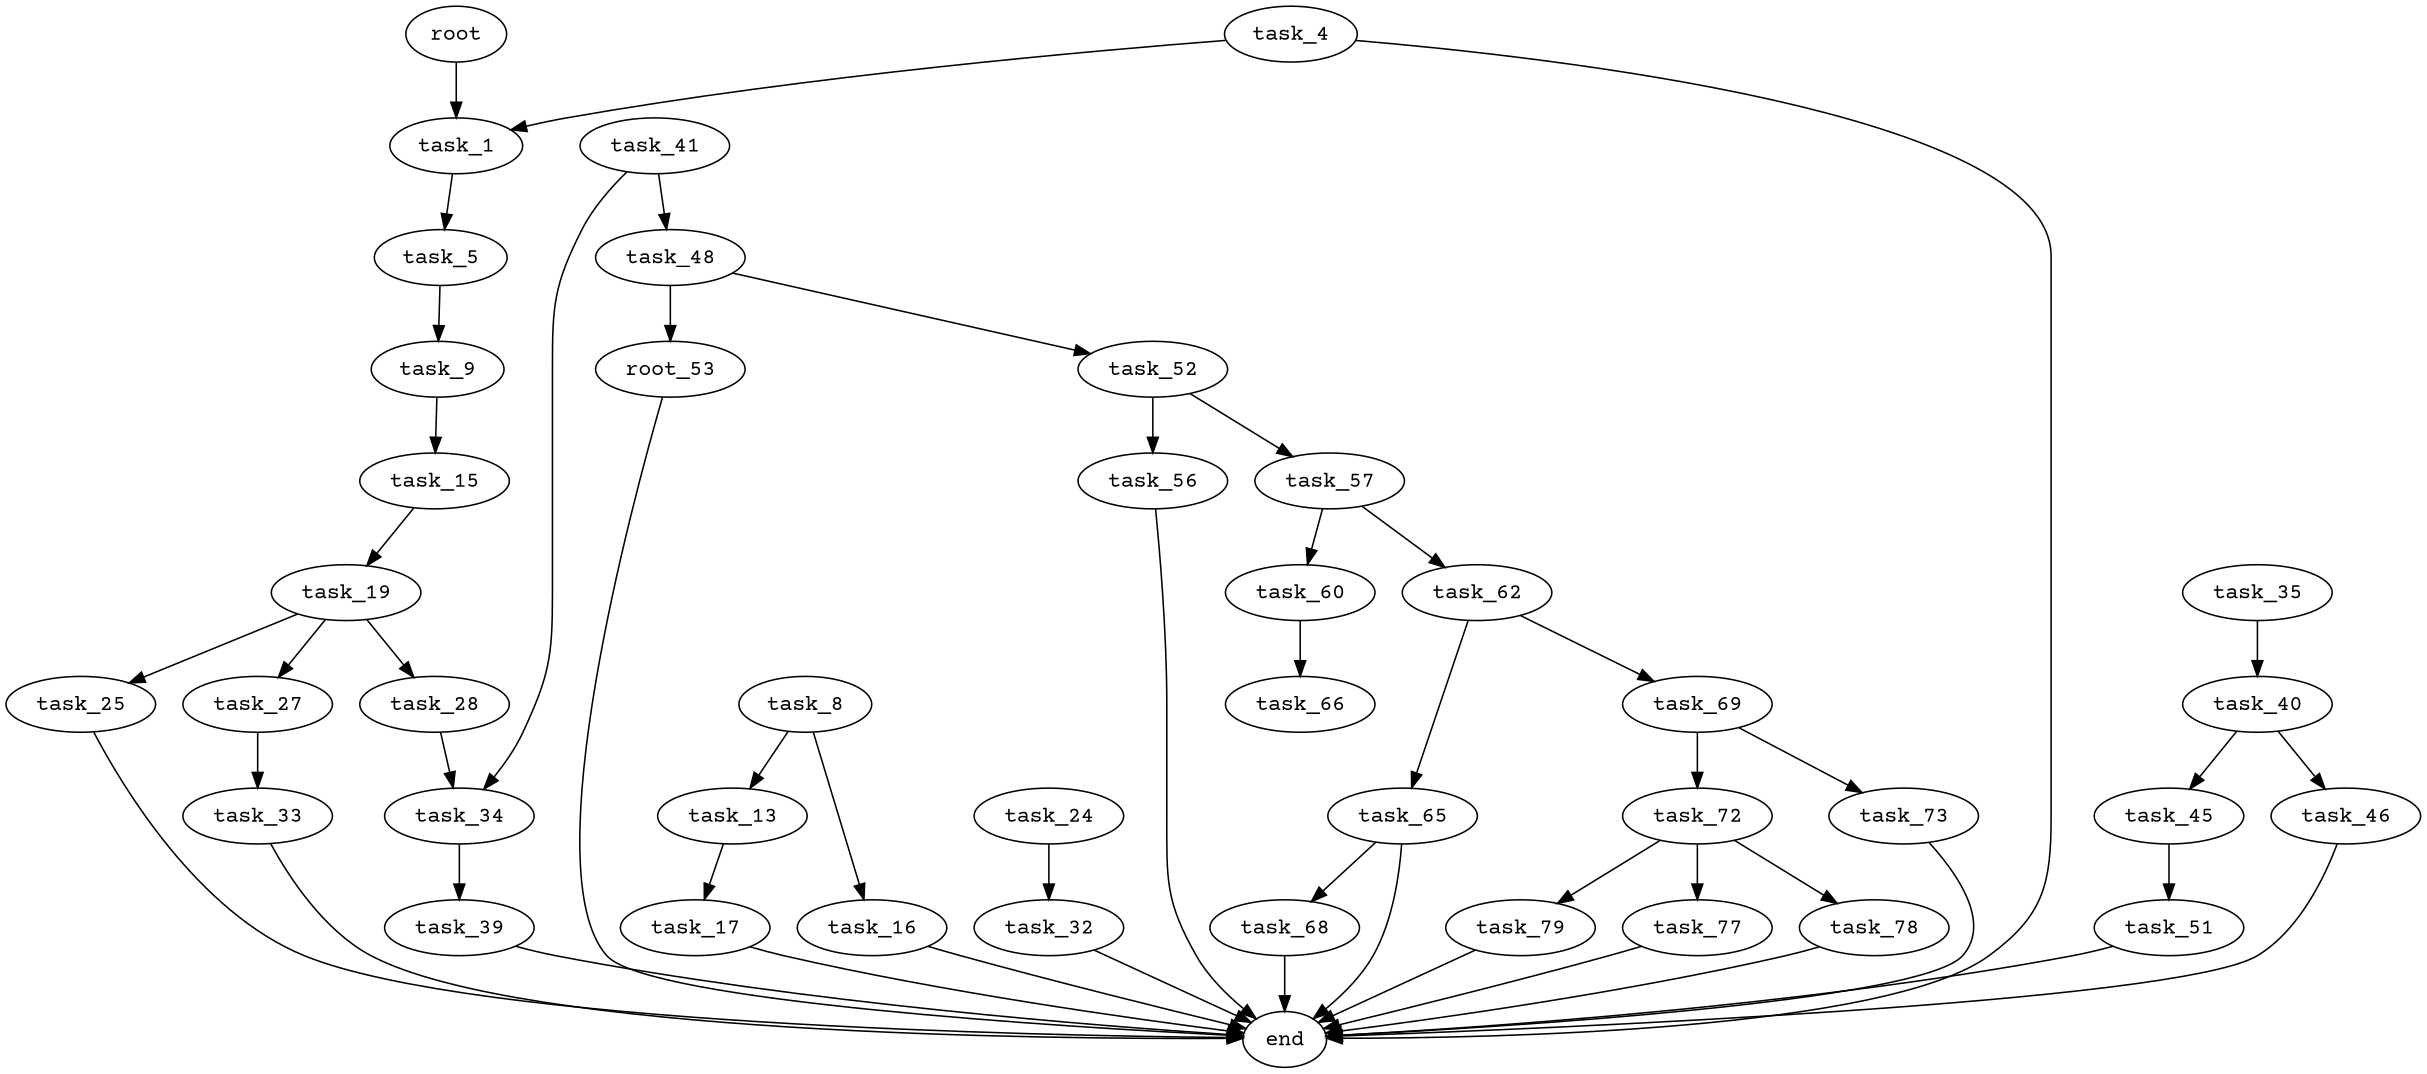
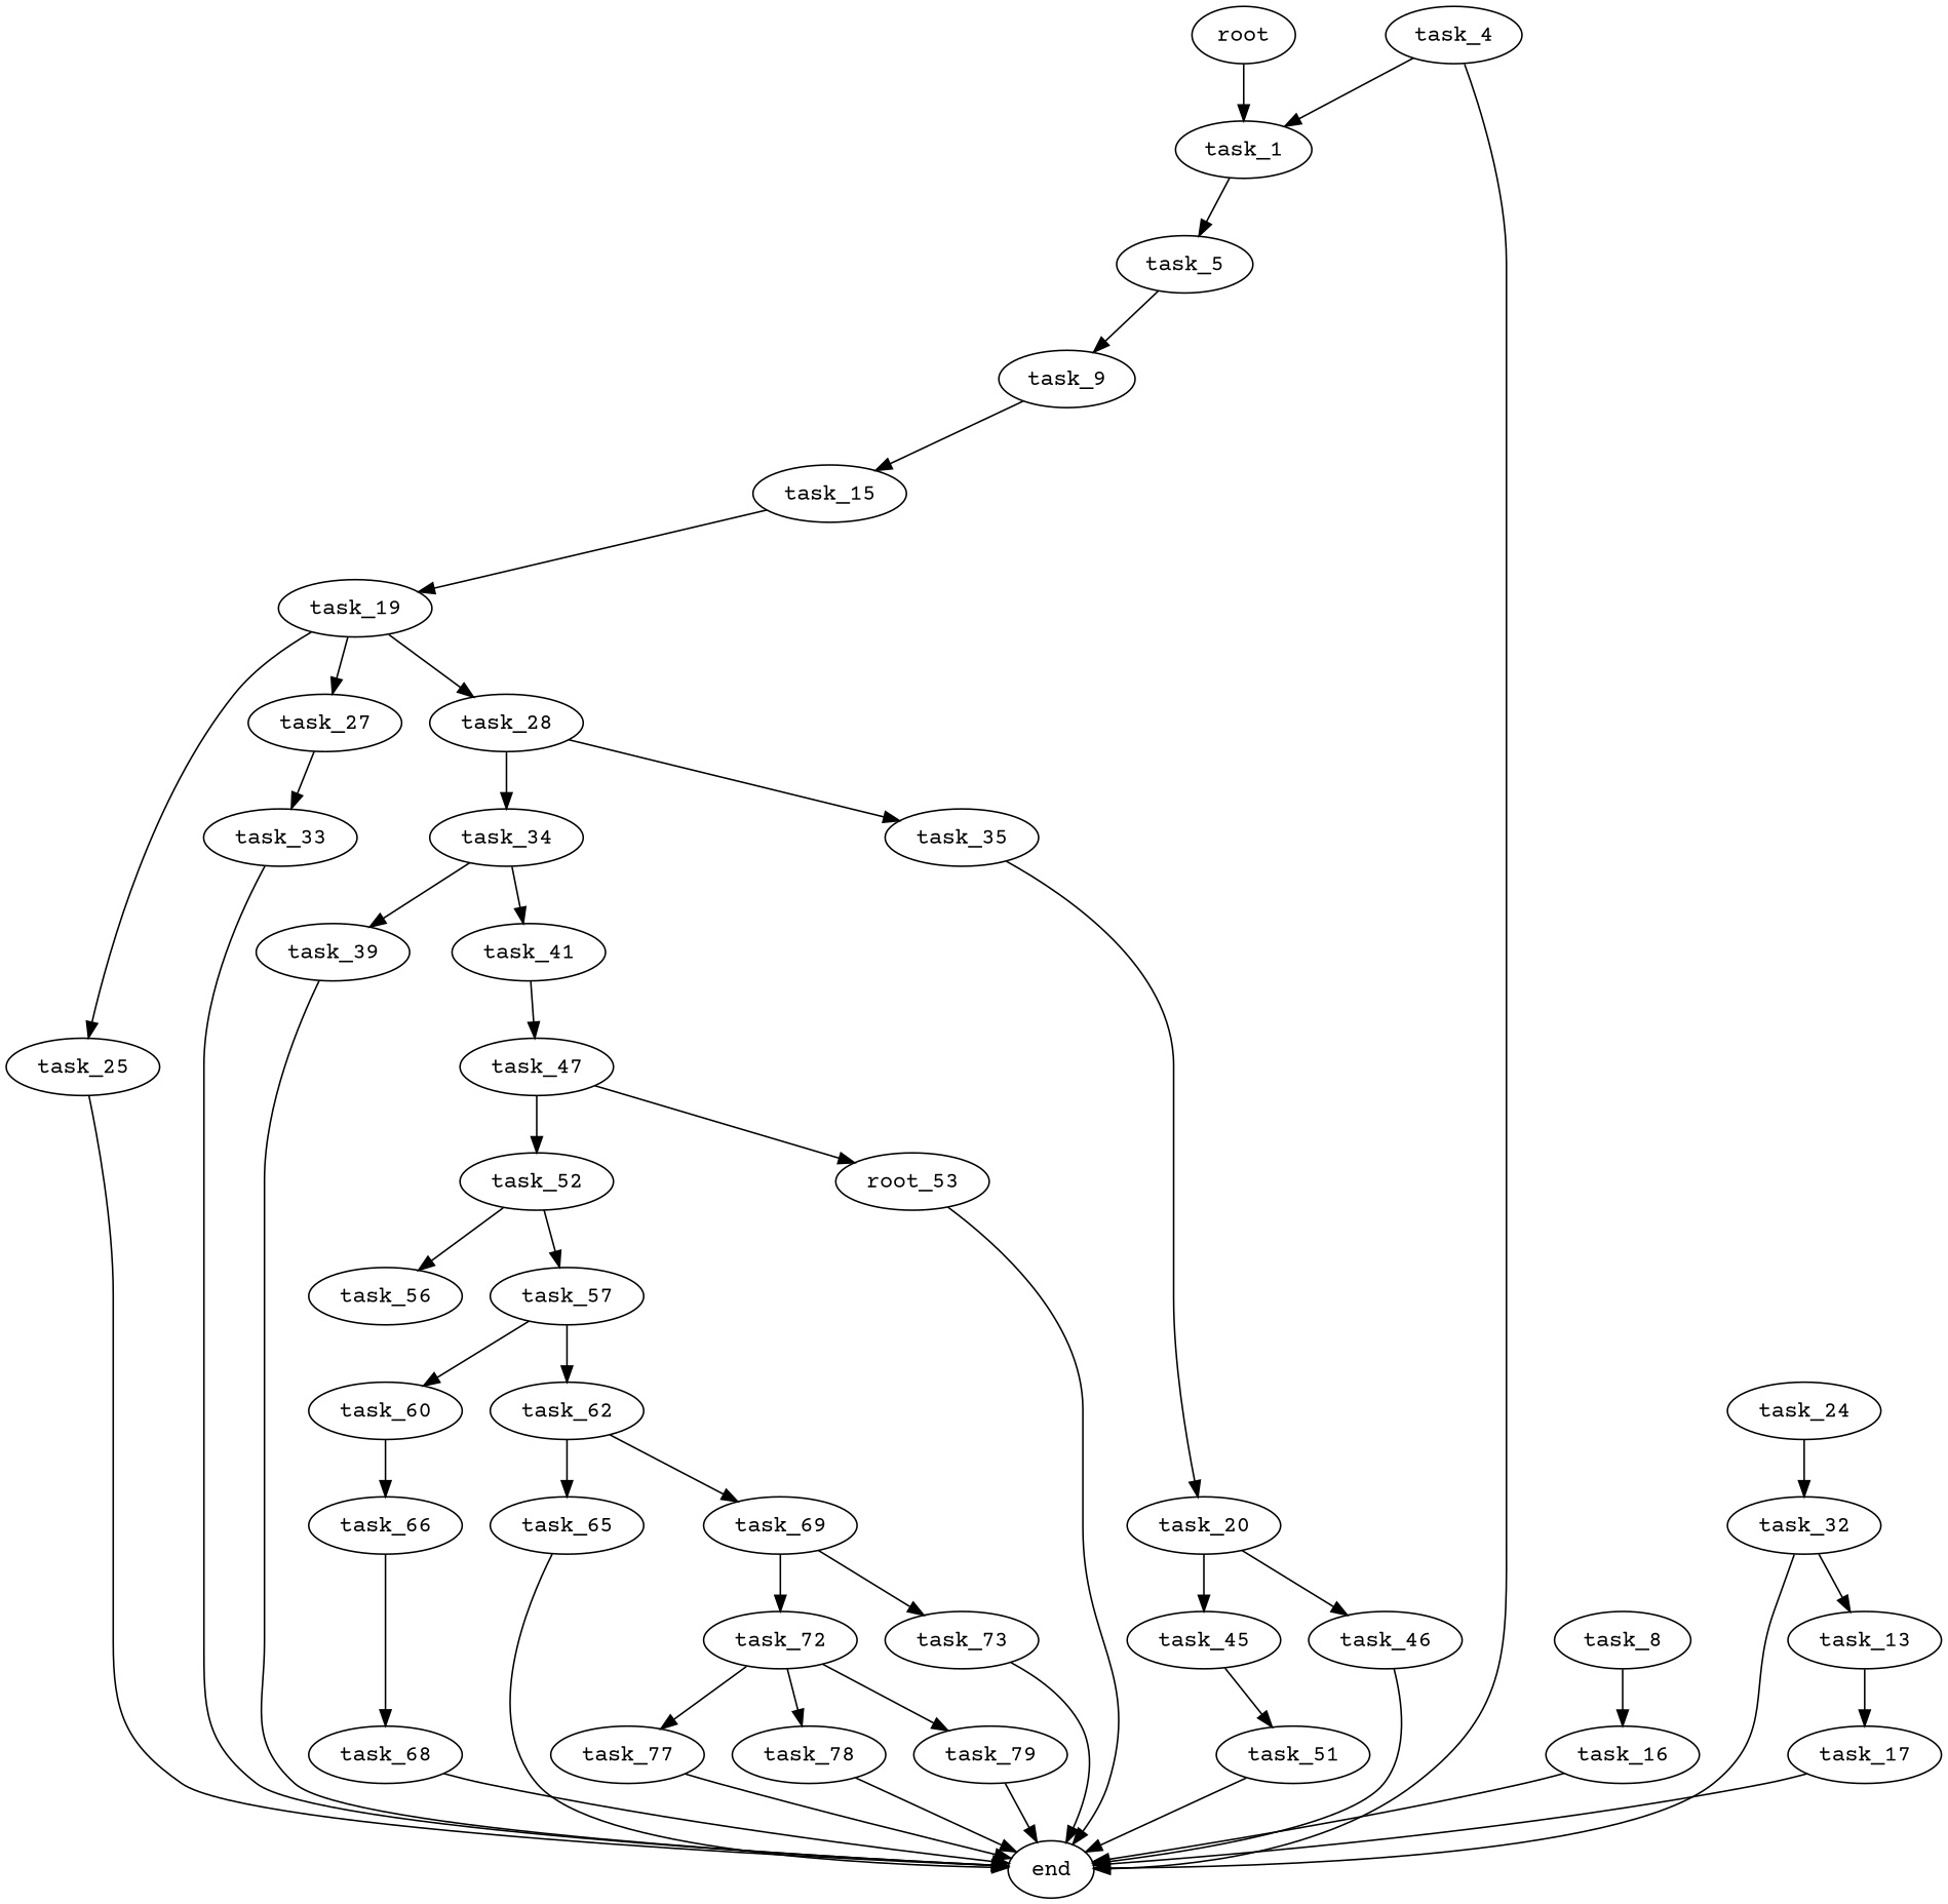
  digraph {
    fontname="Courier Prime"
    node [fontname="Courier Prime"]
    edge [fontname="Courier Prime"]
    root
    task_1
    task_5
    task_4
    end
    task_9
    task_8
    task_13
    task_16
    task_15
    n11 [label=task_17]
    task_19
    task_25
    task_27
    task_28
    task_24
    task_32
    task_33
    task_34
    task_35
    task_39
    task_41
-   task_40
-   task_48
+   task_40 [label=task_20]
+   task_48 [label=task_47]
    task_45
    task_46
    task_52
    n28 [label=root_53]
    task_51
    task_56
    task_57
    task_60
    task_62
    task_66
    task_65
    task_69
    task_68
    task_72
    task_73
    task_77
    task_78
    task_79
    root -> task_1
    task_1 -> task_5
    task_5 -> task_9
    task_4 -> task_1
    task_4 -> end
    task_9 -> task_15
-   task_8 -> task_13
+   task_32 -> task_13
    task_8 -> task_16
    task_13 -> n11
    task_16 -> end
    task_15 -> task_19
    n11 -> end
    task_19 -> task_25
    task_19 -> task_27
    task_19 -> task_28
    task_25 -> end
    task_27 -> task_33
    task_28 -> task_34
+   task_28 -> task_35
    task_24 -> task_32
    task_32 -> end
    task_33 -> end
    task_34 -> task_39
-   task_41 -> task_34
+   task_34 -> task_41
    task_35 -> task_40
    task_39 -> end
    task_41 -> task_48
    task_40 -> task_45
    task_40 -> task_46
    task_48 -> task_52
    task_48 -> n28
    task_45 -> task_51
    task_46 -> end
    task_52 -> task_56
    task_52 -> task_57
    n28 -> end
    task_51 -> end
-   task_56 -> end
    task_57 -> task_60
    task_57 -> task_62
    task_60 -> task_66
    task_62 -> task_65
    task_62 -> task_69
-   task_65 -> task_68
+   task_66 -> task_68
    task_65 -> end
    task_69 -> task_72
    task_69 -> task_73
    task_68 -> end
    task_72 -> task_77
    task_72 -> task_78
    task_72 -> task_79
    task_73 -> end
    task_77 -> end
    task_78 -> end
    task_79 -> end
  }
